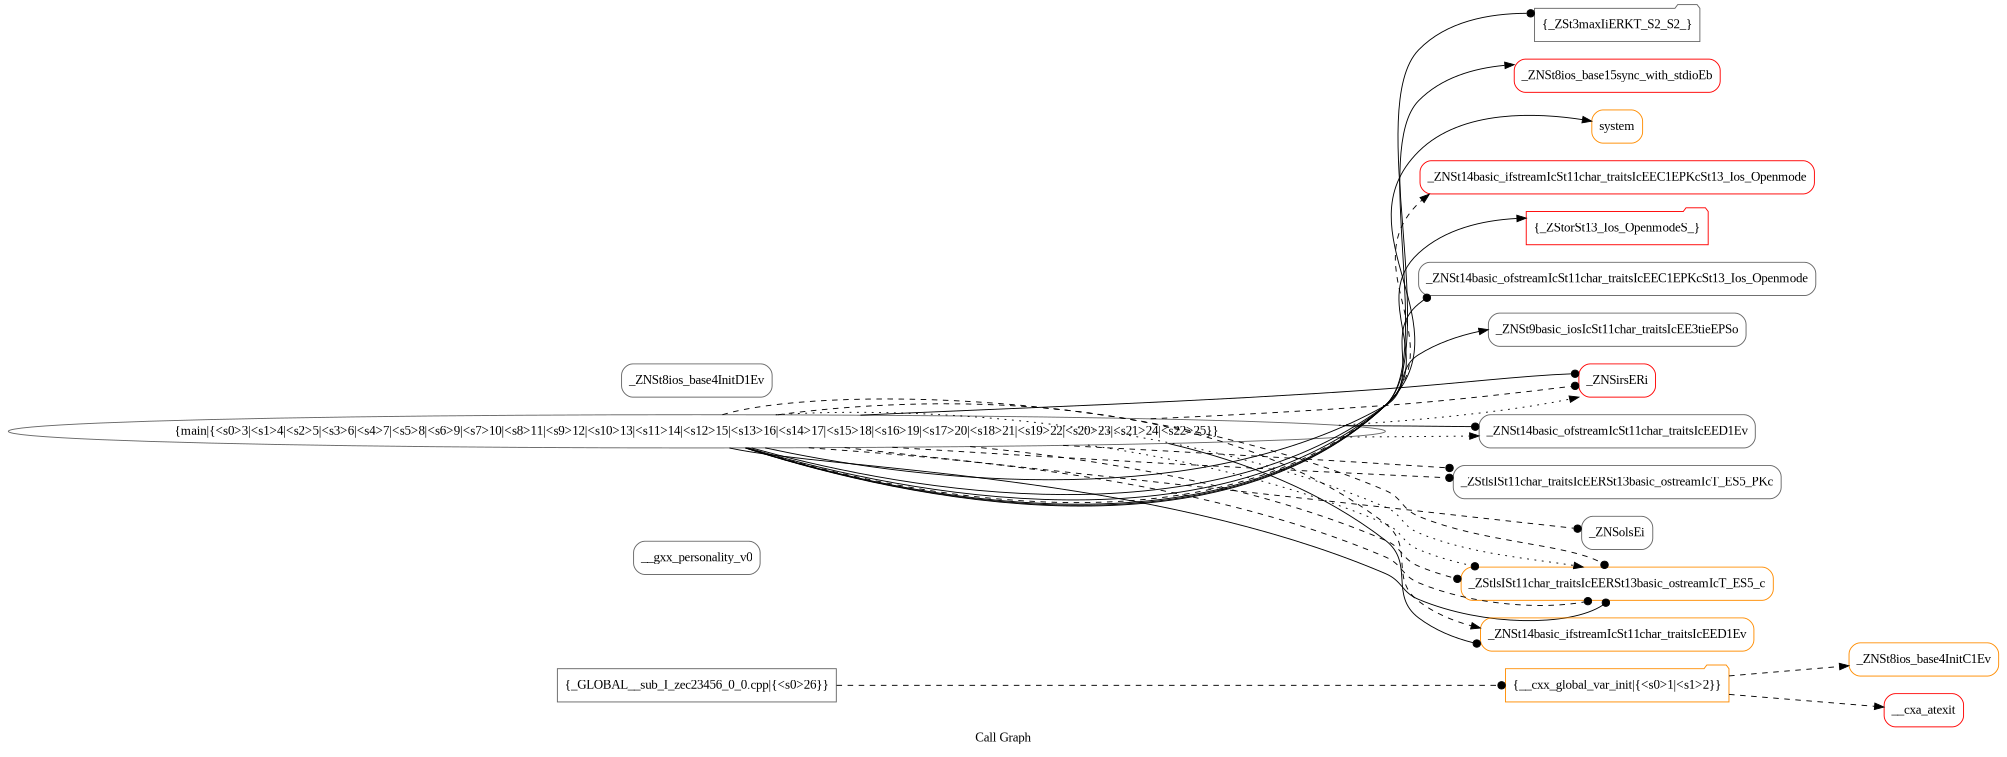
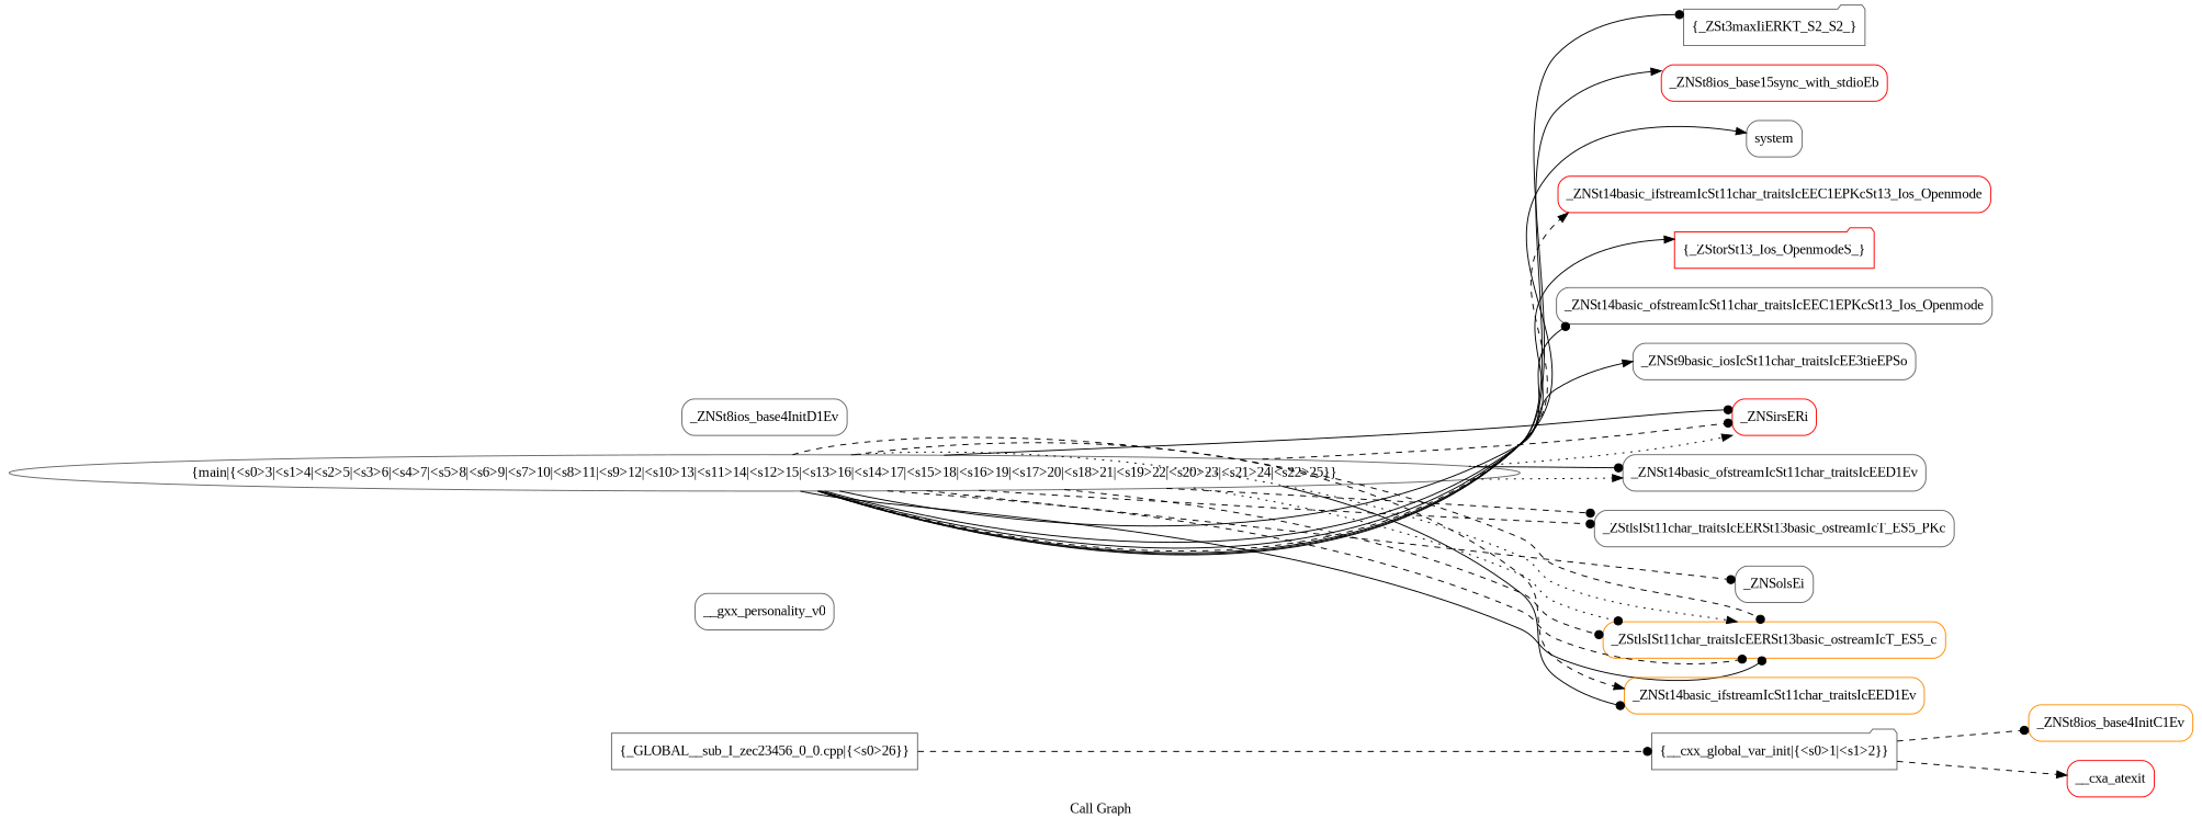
  digraph {
    fontname="Liberation Serif"
    label="Call Graph"
    rankdir=LR
    node [color=gray40 fontname="Liberation Serif" shape=Mrecord]
    edge [arrowhead=dot color=black fontname="Liberation Serif" style=dashed tailport=s0]
-   n1 [color=darkorange label="{__cxx_global_var_init|{<s0>1|<s1>2}}" shape=folder]
+   n1 [label="{__cxx_global_var_init|{<s0>1|<s1>2}}" shape=folder]
    n2 [color=darkorange label="{_ZNSt8ios_base4InitC1Ev}"]
    n3 [color=red label="{__cxa_atexit}"]
    n4 [label="{__gxx_personality_v0}"]
    n5 [label="{_ZSt3maxIiERKT_S2_S2_}" shape=folder]
    n6 [label="{_ZNSt8ios_base4InitD1Ev}"]
    n7 [color=red label="{_ZNSt8ios_base15sync_with_stdioEb}"]
-   n8 [color=darkorange label="{system}"]
+   n8 [label="{system}"]
    n9 [label="{main|{<s0>3|<s1>4|<s2>5|<s3>6|<s4>7|<s5>8|<s6>9|<s7>10|<s8>11|<s9>12|<s10>13|<s11>14|<s12>15|<s13>16|<s14>17|<s15>18|<s16>19|<s17>20|<s18>21|<s19>22|<s20>23|<s21>24|<s22>25}}" shape=ellipse]
    n10 [color=red label="{_ZNSt14basic_ifstreamIcSt11char_traitsIcEEC1EPKcSt13_Ios_Openmode}"]
    n11 [color=red label="{_ZStorSt13_Ios_OpenmodeS_}" shape=folder]
    n12 [label="{_ZNSt14basic_ofstreamIcSt11char_traitsIcEEC1EPKcSt13_Ios_Openmode}"]
    n13 [label="{_ZNSt9basic_iosIcSt11char_traitsIcEE3tieEPSo}"]
    n14 [color=red label="{_ZNSirsERi}"]
    n15 [label="{_ZNSt14basic_ofstreamIcSt11char_traitsIcEED1Ev}"]
    n16 [label="{_ZStlsISt11char_traitsIcEERSt13basic_ostreamIcT_ES5_PKc}"]
    n17 [label="{_ZNSolsEi}"]
    n18 [color=darkorange label="{_ZStlsISt11char_traitsIcEERSt13basic_ostreamIcT_ES5_c}"]
    n19 [color=darkorange label="{_ZNSt14basic_ifstreamIcSt11char_traitsIcEED1Ev}"]
    n20 [label="{_GLOBAL__sub_I_zec23456_0_0.cpp|{<s0>26}}" shape=box]
-   n1 -> n2 [arrowhead=normal]
+   n1 -> n2
    n1 -> n3 [arrowhead=normal tailport=s1]
    n9 -> n5 [style=solid tailport=s12]
    n9 -> n7 [arrowhead=normal style=solid tailport=s3]
    n9 -> n8 [arrowhead=normal style=solid tailport=s19]
    n9 -> n10 [arrowhead=normal]
    n9 -> n11 [arrowhead=normal style=solid tailport=s1]
    n9 -> n12 [style=solid tailport=s2]
    n9 -> n13 [arrowhead=normal style=solid tailport=s4]
    n9 -> n14 [arrowhead=normal style=dotted tailport=s5]
    n9 -> n14 [tailport=s6]
    n9 -> n14 [style=solid tailport=s7]
    n9 -> n15 [arrowhead=normal style=dotted tailport=s8]
    n9 -> n15 [style=solid tailport=s20]
    n9 -> n16 [tailport=s9]
    n9 -> n16 [tailport=s11]
    n9 -> n17 [tailport=s10]
    n9 -> n18 [style=solid tailport=s13]
    n9 -> n18 [tailport=s14]
    n9 -> n18 [tailport=s15]
    n9 -> n18 [style=dotted tailport=s16]
    n9 -> n18 [arrowhead=normal style=dotted tailport=s17]
    n9 -> n18 [tailport=s18]
    n9 -> n19 [style=solid tailport=s21]
    n9 -> n19 [arrowhead=normal tailport=s22]
    n20 -> n1
  }
